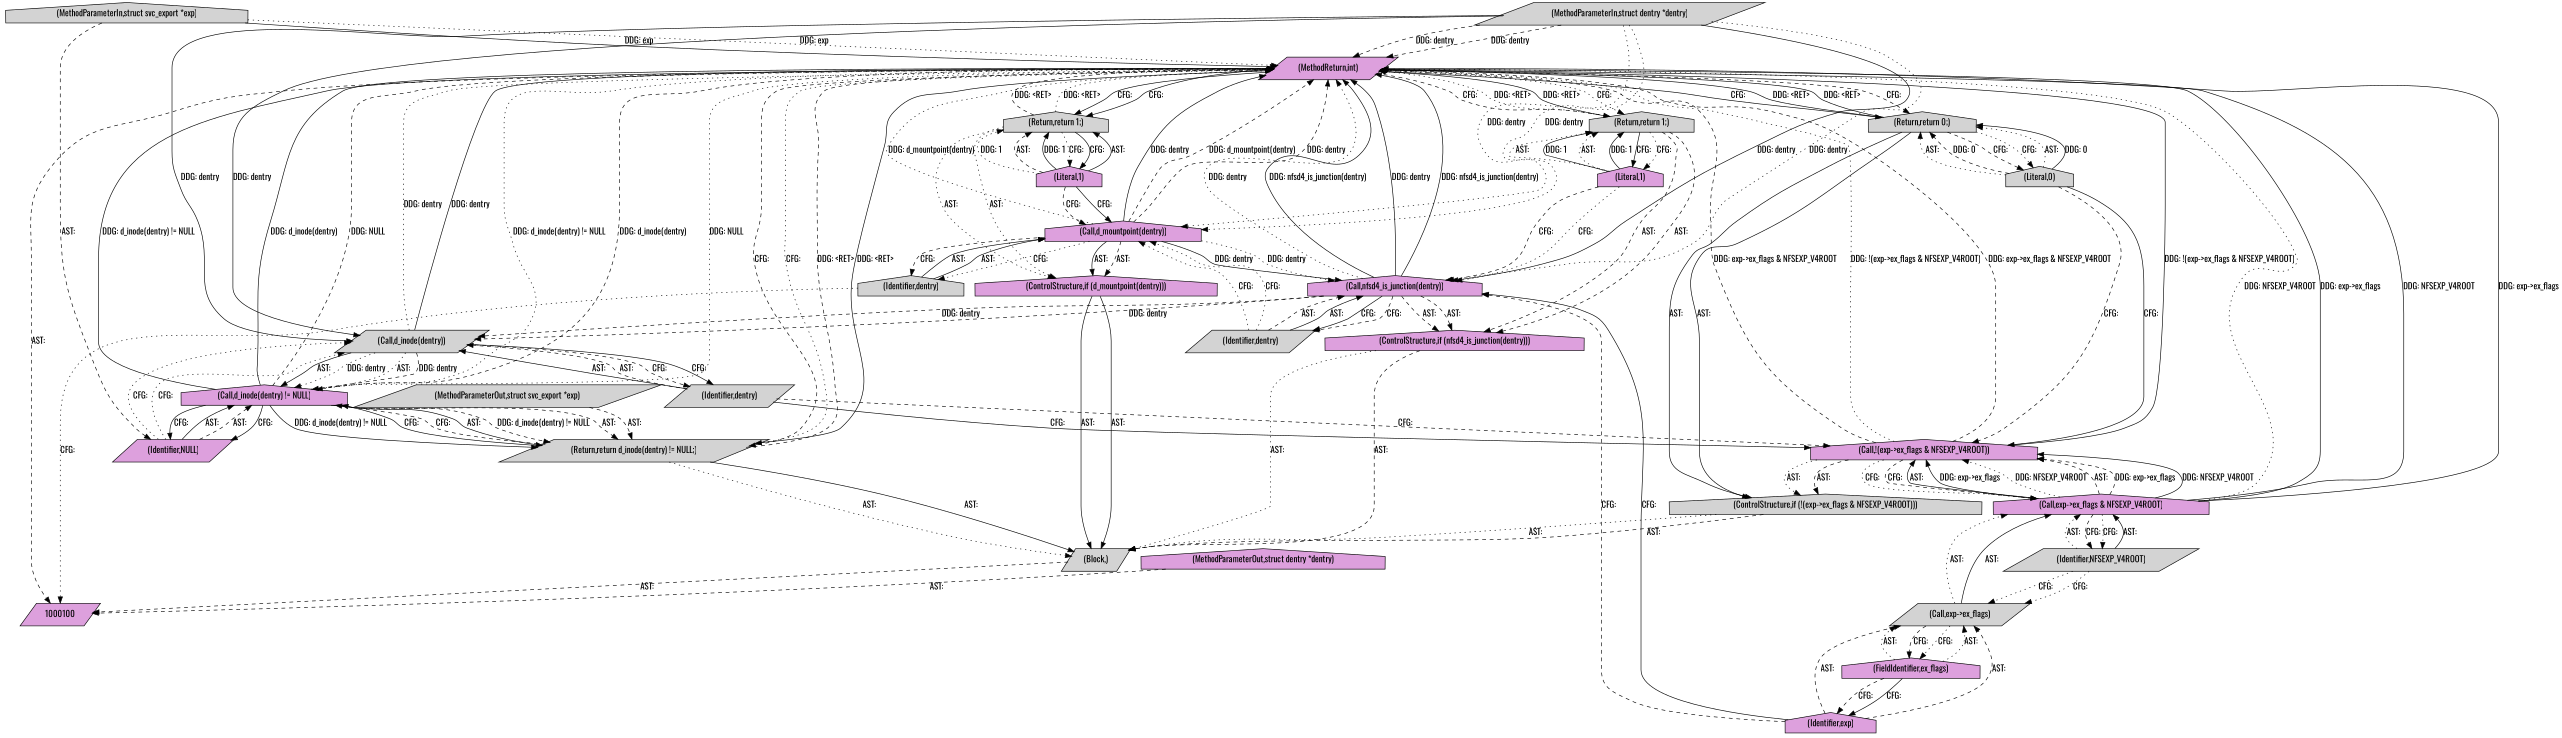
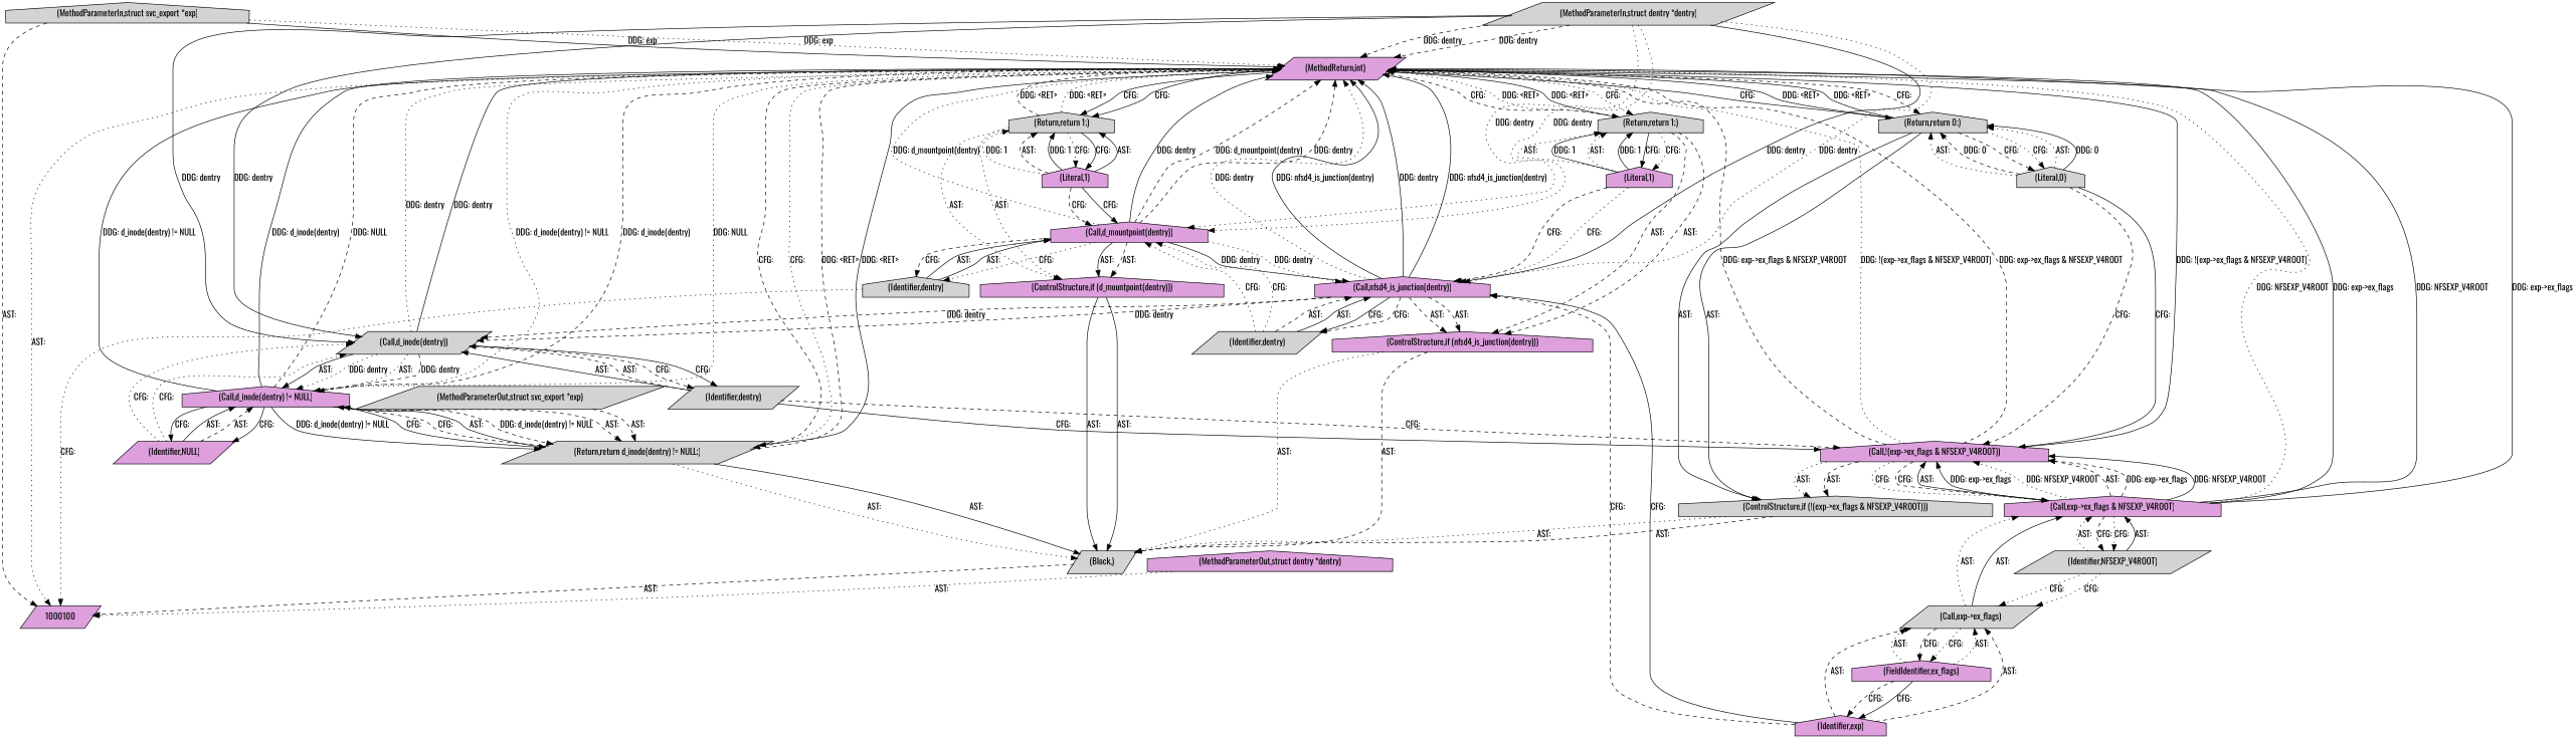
  digraph {
    fontname=Oswald
    node [fillcolor=lightgrey fontname=Oswald shape=house style=filled]
    edge [fontname=Oswald style=solid]
    n1 [fillcolor=plum label="(MethodReturn,int)" shape=parallelogram]
    n2 [label="(Return,return 1;)"]
    n3 [label="(Return,return 1;)"]
    n4 [label="(Return,return 0;)"]
    n5 [label="(Return,return d_inode(dentry) != NULL;)" shape=parallelogram]
    1000100 [fillcolor=plum shape=parallelogram]
    n7 [fillcolor=plum label="(ControlStructure,if (d_mountpoint(dentry)))"]
    n8 [fillcolor=plum label="(Literal,1)"]
    n9 [fillcolor=plum label="(ControlStructure,if (nfsd4_is_junction(dentry)))"]
    n10 [fillcolor=plum label="(Literal,1)"]
    n11 [label="(ControlStructure,if (!(exp->ex_flags & NFSEXP_V4ROOT)))"]
    n12 [label="(Literal,0)"]
    n13 [label="(Block,)" shape=parallelogram]
    n14 [fillcolor=plum label="(Call,d_inode(dentry) != NULL)"]
    n15 [label="(MethodParameterIn,struct dentry *dentry)" shape=parallelogram]
    n16 [fillcolor=plum label="(Call,d_mountpoint(dentry))"]
    n17 [fillcolor=plum label="(Call,nfsd4_is_junction(dentry))"]
    n18 [label="(Call,d_inode(dentry))" shape=parallelogram]
    n19 [label="(Identifier,dentry)"]
    n20 [label="(Identifier,dentry)" shape=parallelogram]
    n21 [label="(Identifier,dentry)" shape=parallelogram]
    n22 [fillcolor=plum label="(MethodParameterOut,struct dentry *dentry)"]
    n23 [label="(MethodParameterIn,struct svc_export *exp)"]
    n24 [label="(MethodParameterOut,struct svc_export *exp)" shape=parallelogram]
    n25 [fillcolor=plum label="(FieldIdentifier,ex_flags)"]
    n26 [label="(Call,exp->ex_flags)" shape=parallelogram]
    n27 [fillcolor=plum label="(Identifier,exp)"]
    n28 [fillcolor=plum label="(Call,exp->ex_flags & NFSEXP_V4ROOT)"]
    n29 [label="(Identifier,NFSEXP_V4ROOT)" shape=parallelogram]
    n30 [fillcolor=plum label="(Call,!(exp->ex_flags & NFSEXP_V4ROOT))"]
    n31 [fillcolor=plum label="(Identifier,NULL)" shape=parallelogram]
    n1 -> n2 [label="CFG: "]
    n1 -> n2 [label="CFG: "]
    n1 -> n3 [label="CFG: " style=dotted]
    n1 -> n3 [label="CFG: " style=dashed]
    n1 -> n4 [label="CFG: " style=dashed]
    n1 -> n4 [label="CFG: "]
    n1 -> n5 [label="CFG: " style=dashed]
    n1 -> n5 [label="CFG: " style=dotted]
-   n1 -> 1000100 [label="AST: " style=dashed]
+   n1 -> 1000100 [label="AST: " style=dotted]
    n2 -> n1 [label="DDG: <RET>" style=dashed]
    n2 -> n1 [label="DDG: <RET>" style=dotted]
    n2 -> n7 [label="AST: " style=dotted]
    n2 -> n7 [label="AST: " style=dotted]
    n2 -> n8 [label="CFG: " style=dotted]
    n2 -> n8 [label="CFG: "]
    n3 -> n1 [label="DDG: <RET>" style=dotted]
    n3 -> n1 [label="DDG: <RET>"]
    n3 -> n9 [label="AST: " style=dashed]
    n3 -> n9 [label="AST: " style=dashed]
    n3 -> n10 [label="CFG: "]
    n3 -> n10 [label="CFG: " style=dotted]
    n4 -> n1 [label="DDG: <RET>"]
    n4 -> n1 [label="DDG: <RET>"]
    n4 -> n11 [label="AST: "]
    n4 -> n11 [label="AST: "]
    n4 -> n12 [label="CFG: " style=dashed]
    n4 -> n12 [label="CFG: " style=dotted]
    n5 -> n1 [label="DDG: <RET>" style=dashed]
    n5 -> n1 [label="DDG: <RET>"]
    n5 -> n13 [label="AST: " style=dotted]
    n5 -> n13 [label="AST: "]
    n5 -> n14 [label="CFG: "]
    n5 -> n14 [label="CFG: " style=dashed]
    n7 -> n13 [label="AST: "]
    n7 -> n13 [label="AST: "]
    n8 -> n2 [label="AST: "]
    n8 -> n2 [label="DDG: 1" style=dotted]
    n8 -> n2 [label="AST: " style=dashed]
    n8 -> n2 [label="DDG: 1"]
    n8 -> n16 [label="CFG: " style=dashed]
    n8 -> n16 [label="CFG: "]
    n9 -> n13 [label="AST: " style=dotted]
    n9 -> n13 [label="AST: " style=dashed]
    n10 -> n3 [label="AST: " style=dotted]
    n10 -> n3 [label="DDG: 1"]
    n10 -> n3 [label="AST: " style=dotted]
    n10 -> n3 [label="DDG: 1"]
    n10 -> n17 [label="CFG: " style=dashed]
    n10 -> n17 [label="CFG: " style=dotted]
    n11 -> n13 [label="AST: " style=dotted]
    n11 -> n13 [label="AST: " style=dashed]
    n12 -> n4 [label="AST: " style=dotted]
    n12 -> n4 [label="DDG: 0"]
    n12 -> n4 [label="AST: " style=dotted]
    n12 -> n4 [label="DDG: 0" style=dashed]
    n12 -> n30 [label="CFG: " style=dashed]
    n12 -> n30 [label="CFG: "]
    n13 -> 1000100 [label="AST: " style=dashed]
    n14 -> n1 [label="DDG: d_inode(dentry)"]
    n14 -> n1 [label="DDG: NULL" style=dashed]
    n14 -> n1 [label="DDG: d_inode(dentry) != NULL" style=dotted]
    n14 -> n1 [label="DDG: d_inode(dentry)" style=dashed]
    n14 -> n1 [label="DDG: NULL" style=dotted]
    n14 -> n1 [label="DDG: d_inode(dentry) != NULL"]
    n14 -> n5 [label="AST: "]
    n14 -> n5 [label="DDG: d_inode(dentry) != NULL" style=dashed]
    n14 -> n5 [label="AST: " style=dashed]
    n14 -> n5 [label="DDG: d_inode(dentry) != NULL"]
    n14 -> n31 [label="CFG: "]
    n14 -> n31 [label="CFG: "]
    n15 -> n1 [label="DDG: dentry" style=dashed]
    n15 -> n1 [label="DDG: dentry" style=dashed]
    n15 -> n16 [label="DDG: dentry" style=dotted]
    n15 -> n16 [label="DDG: dentry" style=dotted]
    n15 -> n17 [label="DDG: dentry"]
    n15 -> n17 [label="DDG: dentry" style=dotted]
    n15 -> n18 [label="DDG: dentry"]
    n15 -> n18 [label="DDG: dentry"]
    n16 -> n1 [label="DDG: d_mountpoint(dentry)" style=dotted]
    n16 -> n1 [label="DDG: dentry"]
    n16 -> n1 [label="DDG: d_mountpoint(dentry)" style=dashed]
    n16 -> n1 [label="DDG: dentry" style=dashed]
    n16 -> n7 [label="AST: " style=dashed]
    n16 -> n7 [label="AST: "]
    n16 -> n17 [label="DDG: dentry"]
    n16 -> n17 [label="DDG: dentry" style=dotted]
    n16 -> n19 [label="CFG: " style=dotted]
    n16 -> n19 [label="CFG: " style=dashed]
    n17 -> n1 [label="DDG: nfsd4_is_junction(dentry)"]
    n17 -> n1 [label="DDG: dentry" style=dotted]
    n17 -> n1 [label="DDG: nfsd4_is_junction(dentry)"]
    n17 -> n1 [label="DDG: dentry"]
    n17 -> n9 [label="AST: " style=dashed]
    n17 -> n9 [label="AST: " style=dashed]
    n17 -> n18 [label="DDG: dentry" style=dashed]
    n17 -> n18 [label="DDG: dentry" style=dashed]
    n17 -> n20 [label="CFG: "]
    n17 -> n20 [label="CFG: " style=dashed]
    n18 -> n1 [label="DDG: dentry" style=dotted]
    n18 -> n1 [label="DDG: dentry"]
    n18 -> n14 [label="AST: "]
    n18 -> n14 [label="DDG: dentry" style=dotted]
    n18 -> n14 [label="AST: " style=dotted]
    n18 -> n14 [label="DDG: dentry" style=dashed]
    n18 -> n21 [label="CFG: " style=dashed]
    n18 -> n21 [label="CFG: "]
    n19 -> 1000100 [label="CFG: " style=dotted]
    n19 -> n16 [label="AST: "]
    n19 -> n16 [label="AST: "]
    n20 -> n16 [label="CFG: " style=dotted]
    n20 -> n16 [label="CFG: " style=dotted]
    n20 -> n17 [label="AST: " style=dashed]
    n20 -> n17 [label="AST: "]
    n21 -> n18 [label="AST: "]
    n21 -> n18 [label="AST: " style=dashed]
    n21 -> n30 [label="CFG: "]
    n21 -> n30 [label="CFG: " style=dashed]
-   n22 -> 1000100 [label="AST: " style=dashed]
+   n22 -> 1000100 [label="AST: " style=dotted]
    n23 -> n1 [label="DDG: exp" style=dotted]
    n23 -> n1 [label="DDG: exp"]
-   n23 -> n31 [label="AST: " style=dashed]
+   n23 -> 1000100 [label="AST: " style=dashed]
    n24 -> n5 [label="AST: " style=dashed]
    n25 -> n26 [label="AST: " style=dotted]
    n25 -> n26 [label="AST: " style=dotted]
    n25 -> n27 [label="CFG: " style=dashed]
    n25 -> n27 [label="CFG: "]
    n26 -> n25 [label="CFG: " style=dashed]
    n26 -> n25 [label="CFG: " style=dotted]
    n26 -> n28 [label="AST: " style=dotted]
    n26 -> n28 [label="AST: "]
    n27 -> n17 [label="CFG: " style=dashed]
    n27 -> n17 [label="CFG: "]
    n27 -> n26 [label="AST: " style=dashed]
    n27 -> n26 [label="AST: " style=dashed]
    n28 -> n1 [label="DDG: exp->ex_flags"]
    n28 -> n1 [label="DDG: NFSEXP_V4ROOT"]
    n28 -> n1 [label="DDG: exp->ex_flags"]
    n28 -> n1 [label="DDG: NFSEXP_V4ROOT" style=dotted]
    n28 -> n29 [label="CFG: " style=dashed]
    n28 -> n29 [label="CFG: " style=dotted]
    n28 -> n30 [label="AST: "]
    n28 -> n30 [label="DDG: exp->ex_flags"]
    n28 -> n30 [label="DDG: NFSEXP_V4ROOT" style=dotted]
    n28 -> n30 [label="AST: " style=dashed]
    n28 -> n30 [label="DDG: exp->ex_flags" style=dashed]
    n28 -> n30 [label="DDG: NFSEXP_V4ROOT"]
    n29 -> n26 [label="CFG: " style=dotted]
    n29 -> n26 [label="CFG: " style=dotted]
    n29 -> n28 [label="AST: "]
    n29 -> n28 [label="AST: " style=dotted]
    n30 -> n1 [label="DDG: !(exp->ex_flags & NFSEXP_V4ROOT)"]
    n30 -> n1 [label="DDG: exp->ex_flags & NFSEXP_V4ROOT" style=dashed]
    n30 -> n1 [label="DDG: !(exp->ex_flags & NFSEXP_V4ROOT)" style=dotted]
    n30 -> n1 [label="DDG: exp->ex_flags & NFSEXP_V4ROOT" style=dashed]
    n30 -> n11 [label="AST: " style=dotted]
    n30 -> n11 [label="AST: " style=dashed]
    n30 -> n28 [label="CFG: " style=dashed]
    n30 -> n28 [label="CFG: " style=dotted]
    n31 -> n14 [label="AST: "]
    n31 -> n14 [label="AST: " style=dashed]
    n31 -> n18 [label="CFG: " style=dotted]
    n31 -> n18 [label="CFG: " style=dotted]
  }
